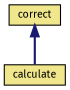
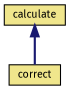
  digraph {
    rankdir=TB
    fontname="Fira Sans"
    node [color=black fillcolor=khaki fontname="Fira Sans" fontsize=10 shape=record style=filled]
    n1 [fontcolor=black height=0.2 label=calculate width=0.4]
    n2 [height=0.2 label=correct width=0.4]
-   n2 -> n1 [color=midnightblue dir=back fontname="Fira Sans" fontsize=10 labelfontname=FreeSans labelfontsize=10 style=bold]
+   n1 -> n2 [color=midnightblue dir=back fontname="Fira Sans" fontsize=10 labelfontname=FreeSans labelfontsize=10 style=bold]
  }
